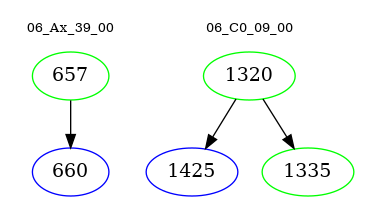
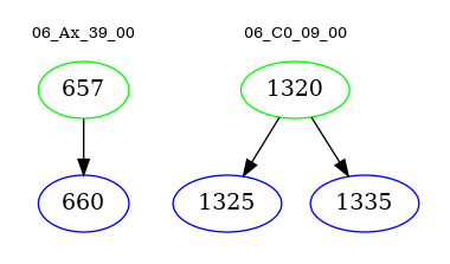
  digraph {
    node [color=blue]
    edge [color=black]
    n1 [color=green label=657]
    n2 [label=660]
    n3 [color=green label=1320]
-   n4 [label=1425]
-   n5 [color=green label=1335]
+   n4 [label=1325]
+   n5 [label=1335]
    subgraph cluster_1 {
      color=white
      fontsize=10
      label="06_Ax_39_00"
      n1
      n2
    }
    subgraph cluster_2 {
      color=white
      fontsize=10
      label="06_C0_09_00"
      n3
      n4
      n5
    }
    n1 -> n2
    n3 -> n4
    n3 -> n5
  }
